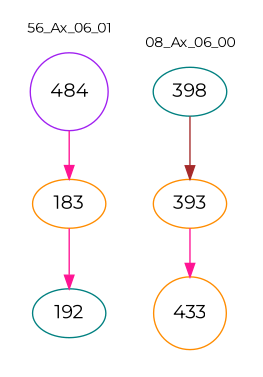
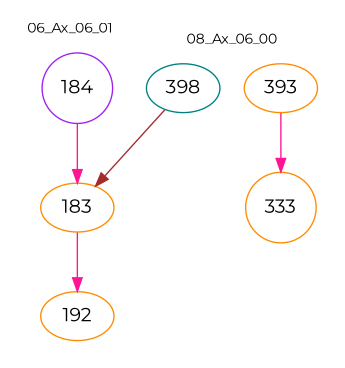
  digraph {
    fontname=Montserrat
    node [color=darkorange fontname=Montserrat shape=ellipse]
    edge [color=deeppink fontname=Montserrat]
-   n1 [color=purple label=484 shape=circle]
+   n1 [color=purple label=184 shape=circle]
    n2 [label=183]
-   n3 [color=teal label=192]
+   n3 [label=192]
    n4 [color=teal label=398]
    n5 [label=393]
-   n6 [label=433 shape=circle]
+   n6 [label=333 shape=circle]
    subgraph cluster_1 {
      color=white
      fontsize=10
-     label="56_Ax_06_01"
+     label="06_Ax_06_01"
      n1
      n2
      n3
    }
    subgraph cluster_2 {
      color=white
      fontsize=10
      label="08_Ax_06_00"
      n4
      n5
      n6
    }
    n1 -> n2
    n2 -> n3
-   n4 -> n5 [color=brown]
+   n4 -> n2 [color=brown]
    n5 -> n6
  }
